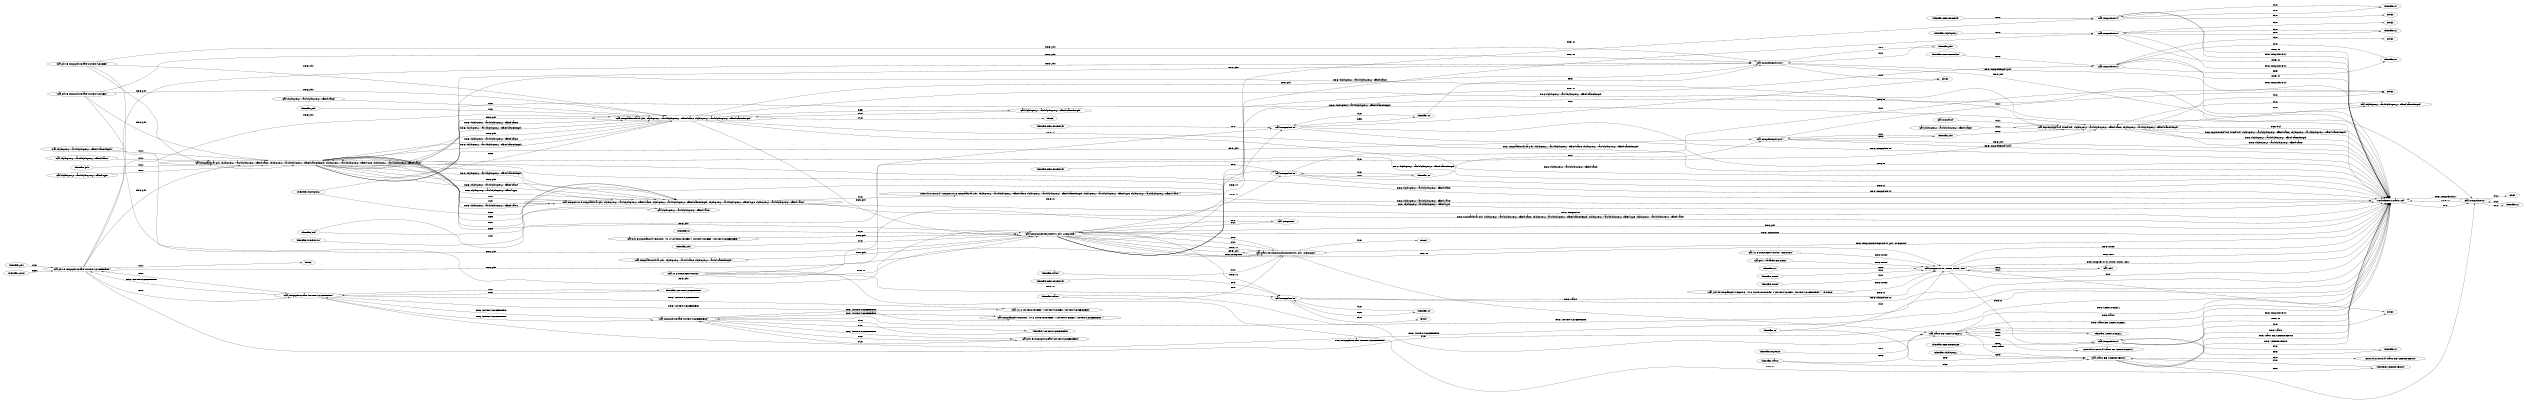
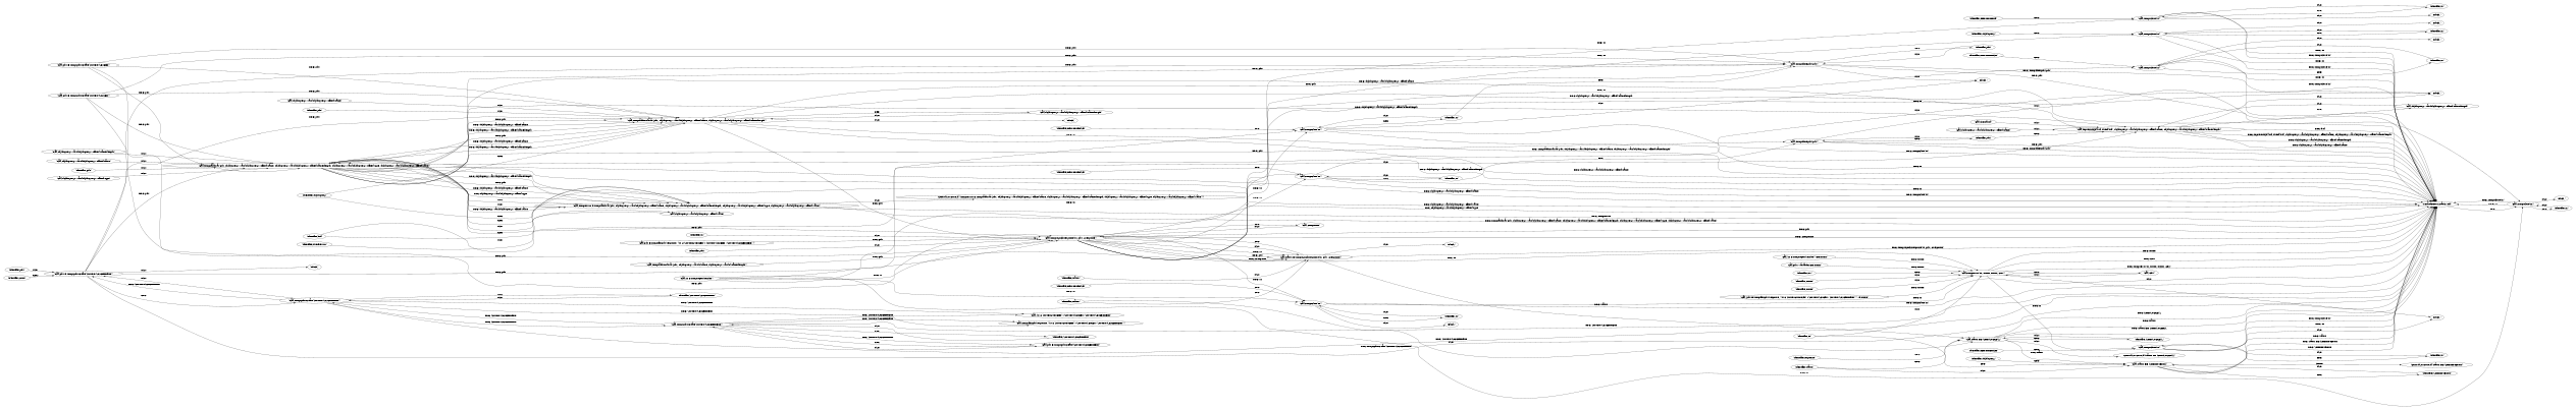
  digraph {
    rankdir=LR
    n1 [label="(Call,pdu = snmp_pdu_create(SNMP_MSG_GETNEXT))"]
    n2 [label="(Call,snmp_pdu_create(SNMP_MSG_GETNEXT))"]
    n3 [label="(Call,snmp_add_var(pdu, objid_query->vars[objid_query->offset].name, objid_query->vars[objid_query->offset].name_length, objid_query->vars[objid_query->offset].type, objid_query->vars[objid_query->offset].value))"]
    n4 [label="(Call,snmp_add_null_var(pdu, objid_query->vars[objid_query->offset].name, objid_query->vars[objid_query->offset].name_length))"]
    n5 [label="(Call,snmp_free_pdu(pdu))"]
    n6 [label="(Call,snmp_synch_response(ss, pdu, &response))"]
    n7 [label="(MethodReturn,static void)"]
    n8 [label="(Block,)"]
    n9 [label="(Call,snmp_pdu_create(SNMP_MSG_GETNEXT))"]
    n10 [label="(Identifier,SNMP_MSG_GETNEXT)"]
    n11 [label="(Call,(st & SNMP_CMD_GET) ? SNMP_MSG_GET : SNMP_MSG_GETNEXT)"]
    n12 [label="(Call,snmp_fix_pdu(response, ((st & SNMP_CMD_GET) ? SNMP_MSG_GET : SNMP_MSG_GETNEXT) ))"]
    n13 [label="(Call,snmp_errno = snmp_add_var(pdu, objid_query->vars[objid_query->offset].name, objid_query->vars[objid_query->offset].name_length, objid_query->vars[objid_query->offset].type, objid_query->vars[objid_query->offset].value))"]
    n14 [label="(Call,snprint_objid(buf, sizeof(buf), objid_query->vars[objid_query->offset].name, objid_query->vars[objid_query->offset].name_length))"]
    n15 [label="(Call,snmp_free_pdu(pdu))"]
    n16 [label="(Call,objid_query->vars[objid_query->offset].value)"]
    n17 [label="(Block,)"]
    n18 [label="(Call,objid_query->vars[objid_query->offset].name_length)"]
    n19 [label="(Block,)"]
    n20 [label="(Identifier,pdu)"]
    n21 [label="(Call,snmp_close(ss))"]
    n22 [label="(Call,snmp_close(ss))"]
    n23 [label="(Call,snmp_close(ss))"]
    n24 [label="(Call,status = snmp_synch_response(ss, pdu, &response))"]
    n25 [label="(Call,snmp_close(ss))"]
    n26 [label="(Call,snmp_close(ss))"]
    n27 [label="(Call,snmp_close(ss))"]
    n28 [label="(Call,snmp_error(ss, NULL, NULL, &err))"]
    n29 [label="(Call,snmp_close(ss))"]
    n30 [label="(Call,&response)"]
    n31 [label="(Call,pdu = snmp_pdu_create(SNMP_MSG_GETNEXT))"]
    n32 [label="(Identifier,SNMP_MSG_GETNEXT)"]
    n33 [label="(ControlStructure,if ((snmp_errno = snmp_add_var(pdu, objid_query->vars[objid_query->offset].name, objid_query->vars[objid_query->offset].name_length, objid_query->vars[objid_query->offset].type, objid_query->vars[objid_query->offset].value))))"]
    n34 [label="(Block,)"]
    n35 [label="(Call,objid_query->vars[objid_query->offset].name_length)"]
    n36 [label="(Identifier,pdu)"]
    n37 [label="(Block,)"]
    n38 [label="(Identifier,ss)"]
    n39 [label="(Identifier,ss)"]
    n40 [label="(Identifier,ss)"]
    n41 [label="(Call,status == STAT_SUCCESS)"]
    n42 [label="(Block,)"]
    n43 [label="(Identifier,ss)"]
    n44 [label="(Block,)"]
    n45 [label="(Identifier,ss)"]
    n46 [label="(Block,)"]
    n47 [label="(Block,)"]
    n48 [label="(Identifier,ss)"]
    n49 [label="(Call,snmp_close(ss))"]
    n50 [label="(Block,)"]
    n51 [label="(Call,&err)"]
    n52 [label="(Block,)"]
    n53 [label="(Identifier,ss)"]
    n54 [label="(Call,status == STAT_TIMEOUT)"]
    n55 [label="(ControlStructure,if (status == STAT_SUCCESS))"]
    n56 [label="(Identifier,STAT_SUCCESS)"]
    n57 [label="(ControlStructure,if (status == STAT_TIMEOUT))"]
    n58 [label="(Identifier,STAT_TIMEOUT)"]
    n59 [label="(Identifier,ss)"]
    n60 [label="(Call,objid_query->vars[objid_query->offset].name_length)"]
    n61 [label="(Call,ss = snmp_open(session))"]
    n62 [label="(Call,pdu->variables == NULL)"]
    n63 [label="(Identifier,RETVAL_FALSE)"]
    n64 [label="(Identifier,status)"]
    n65 [label="(Identifier,RETVAL_FALSE)"]
    n66 [label="(Identifier,pdu)"]
    n67 [label="(Identifier,pdu)"]
    n68 [label="(Identifier,RETVAL_TRUE)"]
    n69 [label="(Call,objid_query->vars[objid_query->offset].name)"]
    n70 [label="(Call,pdu = snmp_pdu_create(SNMP_MSG_SET))"]
    n71 [label="(Identifier,RETVAL_FALSE)"]
    n72 [label="(Identifier,objid_query)"]
    n73 [label="(Identifier,count)"]
    n74 [label="(Identifier,sizeof_errno)"]
    n75 [label="(Identifier,objid_query)"]
    n76 [label="(Call,snmp_add_null_var(pdu, objid_query->vars[0].name, objid_query->vars[0].name_length))"]
    n77 [label="(Call,sizeof(buf))"]
    n78 [label="(Identifier,pdu)"]
    n79 [label="(Identifier,status)"]
    n80 [label="(Call,objid_query->vars[objid_query->offset].name)"]
    n81 [label="(Identifier,RETVAL_FALSE)"]
    n82 [label="(Identifier,err)"]
    n83 [label="(Identifier,RETVAL_FALSE)"]
    n84 [label="(Identifier,NULL)"]
    n85 [label="(Call,objid_query->vars[objid_query->offset].name)"]
    n86 [label="(Identifier,ss)"]
    n87 [label="(Identifier,ss)"]
    n88 [label="(Identifier,buf)"]
    n89 [label="(Call,pdu = snmp_pdu_create(SNMP_MSG_GET))"]
    n90 [label="(Identifier,NULL)"]
    n91 [label="(Call,(pdu = snmp_fix_pdu(response, ((st & SNMP_CMD_GET) ? SNMP_MSG_GET : SNMP_MSG_GETNEXT) )) != NULL)"]
    n92 [label="(Call,(ss = snmp_open(session)) == NULL)"]
    n93 [label="(Identifier,pdu)"]
    n94 [label="(Identifier,response)"]
    n95 [label="(Identifier,status)"]
    n96 [label="(Identifier,objid_query)"]
    n97 [label="(Call,objid_query->vars[objid_query->offset].type)"]
    n98 [label="(Call,pdu = snmp_fix_pdu(response, ((st & SNMP_CMD_GET) ? SNMP_MSG_GET : SNMP_MSG_GETNEXT) ))"]
    n1 -> n2 [label="CFG: "]
    n1 -> n3 [label="DDG: pdu"]
    n1 -> n4 [label="DDG: pdu"]
    n1 -> n5 [label="DDG: pdu"]
    n1 -> n6 [label="DDG: pdu"]
    n1 -> n7 [label="DDG: snmp_pdu_create(SNMP_MSG_GETNEXT)"]
    n1 -> n8 [label="AST: "]
    n2 -> n1 [label="AST: "]
    n2 -> n1 [label="DDG: SNMP_MSG_GETNEXT"]
    n2 -> n7 [label="DDG: SNMP_MSG_GETNEXT"]
    n2 -> n9 [label="DDG: SNMP_MSG_GETNEXT"]
    n2 -> n10 [label="CFG: "]
    n2 -> n11 [label="DDG: SNMP_MSG_GETNEXT"]
    n2 -> n12 [label="DDG: SNMP_MSG_GETNEXT"]
    n3 -> n4 [label="DDG: pdu"]
    n3 -> n4 [label="DDG: objid_query->vars[objid_query->offset].name"]
    n3 -> n4 [label="DDG: objid_query->vars[objid_query->offset].name_length"]
    n3 -> n5 [label="DDG: pdu"]
    n3 -> n6 [label="DDG: pdu"]
    n3 -> n7 [label="DDG: objid_query->vars[objid_query->offset].name_length"]
    n3 -> n7 [label="DDG: objid_query->vars[objid_query->offset].name"]
    n3 -> n7 [label="DDG: objid_query->vars[objid_query->offset].value"]
    n3 -> n7 [label="DDG: objid_query->vars[objid_query->offset].type"]
    n3 -> n13 [label="AST: "]
    n3 -> n13 [label="DDG: objid_query->vars[objid_query->offset].value"]
    n3 -> n13 [label="DDG: objid_query->vars[objid_query->offset].name_length"]
    n3 -> n13 [label="DDG: pdu"]
    n3 -> n13 [label="DDG: objid_query->vars[objid_query->offset].name"]
    n3 -> n13 [label="DDG: objid_query->vars[objid_query->offset].type"]
    n3 -> n14 [label="DDG: objid_query->vars[objid_query->offset].name"]
    n3 -> n14 [label="DDG: objid_query->vars[objid_query->offset].name_length"]
    n3 -> n15 [label="DDG: pdu"]
    n3 -> n16 [label="CFG: "]
    n4 -> n3 [label="DDG: pdu"]
    n4 -> n3 [label="DDG: objid_query->vars[objid_query->offset].name"]
    n4 -> n3 [label="DDG: objid_query->vars[objid_query->offset].name_length"]
    n4 -> n5 [label="DDG: pdu"]
    n4 -> n6 [label="DDG: pdu"]
    n4 -> n7 [label="DDG: objid_query->vars[objid_query->offset].name_length"]
    n4 -> n7 [label="DDG: snmp_add_null_var(pdu, objid_query->vars[objid_query->offset].name, objid_query->vars[objid_query->offset].name_length)"]
    n4 -> n7 [label="DDG: objid_query->vars[objid_query->offset].name"]
    n4 -> n17 [label="AST: "]
    n4 -> n18 [label="CFG: "]
    n5 -> n7 [label="DDG: snmp_free_pdu(pdu)"]
    n5 -> n7 [label="DDG: pdu"]
    n5 -> n19 [label="AST: "]
    n5 -> n20 [label="CFG: "]
    n6 -> n7 [label="DDG: pdu"]
    n6 -> n7 [label="DDG: &response"]
    n6 -> n21 [label="DDG: ss"]
    n6 -> n22 [label="DDG: ss"]
    n6 -> n23 [label="DDG: ss"]
    n6 -> n24 [label="AST: "]
    n6 -> n24 [label="DDG: ss"]
    n6 -> n24 [label="DDG: pdu"]
    n6 -> n24 [label="DDG: &response"]
    n6 -> n25 [label="DDG: ss"]
    n6 -> n26 [label="DDG: ss"]
    n6 -> n27 [label="DDG: ss"]
    n6 -> n28 [label="DDG: ss"]
    n6 -> n29 [label="DDG: ss"]
    n6 -> n30 [label="CFG: "]
    n7 -> n29 [label="CFG: "]
    n9 -> n2 [label="DDG: SNMP_MSG_GETNEXT"]
    n9 -> n7 [label="DDG: SNMP_MSG_GETNEXT"]
    n9 -> n11 [label="DDG: SNMP_MSG_GETNEXT"]
    n9 -> n12 [label="DDG: SNMP_MSG_GETNEXT"]
    n9 -> n31 [label="AST: "]
    n9 -> n31 [label="DDG: SNMP_MSG_GETNEXT"]
    n9 -> n32 [label="CFG: "]
    n10 -> n2 [label="AST: "]
    n13 -> n3 [label="CFG: "]
    n13 -> n7 [label="DDG: snmp_errno"]
    n13 -> n7 [label="DDG: snmp_add_var(pdu, objid_query->vars[objid_query->offset].name, objid_query->vars[objid_query->offset].name_length, objid_query->vars[objid_query->offset].type, objid_query->vars[objid_query->offset].value)"]
    n13 -> n33 [label="AST: "]
    n14 -> n7 [label="DDG: objid_query->vars[objid_query->offset].name"]
    n14 -> n7 [label="DDG: buf"]
    n14 -> n7 [label="DDG: snprint_objid(buf, sizeof(buf), objid_query->vars[objid_query->offset].name, objid_query->vars[objid_query->offset].name_length)"]
    n14 -> n7 [label="DDG: objid_query->vars[objid_query->offset].name_length"]
    n14 -> n34 [label="AST: "]
    n14 -> n35 [label="CFG: "]
    n15 -> n7 [label="DDG: pdu"]
    n15 -> n7 [label="DDG: snmp_free_pdu(pdu)"]
    n15 -> n34 [label="AST: "]
    n15 -> n36 [label="CFG: "]
    n16 -> n3 [label="AST: "]
    n18 -> n4 [label="AST: "]
    n20 -> n5 [label="AST: "]
    n21 -> n7 [label="DDG: ss"]
    n21 -> n7 [label="DDG: snmp_close(ss)"]
    n21 -> n37 [label="AST: "]
    n21 -> n38 [label="CFG: "]
    n22 -> n7 [label="DDG: ss"]
    n22 -> n7 [label="DDG: snmp_close(ss)"]
    n22 -> n34 [label="AST: "]
    n22 -> n39 [label="CFG: "]
    n23 -> n7 [label="DDG: snmp_close(ss)"]
    n23 -> n7 [label="DDG: ss"]
    n23 -> n19 [label="AST: "]
    n23 -> n40 [label="CFG: "]
    n24 -> n6 [label="CFG: "]
    n24 -> n7 [label="DDG: snmp_synch_response(ss, pdu, &response)"]
    n24 -> n41 [label="DDG: status"]
    n24 -> n42 [label="AST: "]
    n25 -> n7 [label="DDG: snmp_close(ss)"]
    n25 -> n7 [label="DDG: ss"]
    n25 -> n43 [label="CFG: "]
    n25 -> n44 [label="AST: "]
    n26 -> n7 [label="DDG: ss"]
    n26 -> n7 [label="DDG: snmp_close(ss)"]
    n26 -> n45 [label="CFG: "]
    n26 -> n46 [label="AST: "]
    n27 -> n7 [label="DDG: ss"]
    n27 -> n7 [label="DDG: snmp_close(ss)"]
    n27 -> n47 [label="AST: "]
    n27 -> n48 [label="CFG: "]
    n28 -> n7 [label="DDG: NULL"]
    n28 -> n7 [label="DDG: &err"]
    n28 -> n7 [label="DDG: snmp_error(ss, NULL, NULL, &err)"]
    n28 -> n49 [label="DDG: ss"]
    n28 -> n50 [label="AST: "]
    n28 -> n51 [label="CFG: "]
    n29 -> n7 [label="DDG: snmp_close(ss)"]
    n29 -> n7 [label="DDG: ss"]
    n29 -> n52 [label="AST: "]
    n29 -> n53 [label="CFG: "]
    n30 -> n6 [label="AST: "]
    n31 -> n9 [label="CFG: "]
    n32 -> n9 [label="AST: "]
    n35 -> n14 [label="AST: "]
    n36 -> n14 [label="CFG: "]
    n36 -> n15 [label="AST: "]
    n38 -> n21 [label="AST: "]
    n39 -> n15 [label="CFG: "]
    n39 -> n22 [label="AST: "]
    n40 -> n5 [label="CFG: "]
    n40 -> n23 [label="AST: "]
    n41 -> n7 [label="DDG: status == STAT_SUCCESS"]
    n41 -> n7 [label="DDG: STAT_SUCCESS"]
    n41 -> n7 [label="DDG: status"]
    n41 -> n54 [label="DDG: status"]
    n41 -> n55 [label="AST: "]
    n41 -> n56 [label="CFG: "]
    n43 -> n25 [label="AST: "]
    n45 -> n26 [label="AST: "]
    n48 -> n27 [label="AST: "]
    n49 -> n7 [label="DDG: ss"]
    n49 -> n7 [label="DDG: snmp_close(ss)"]
    n49 -> n50 [label="AST: "]
    n49 -> n59 [label="CFG: "]
    n51 -> n28 [label="AST: "]
    n53 -> n29 [label="AST: "]
    n54 -> n7 [label="DDG: status"]
    n54 -> n7 [label="DDG: status == STAT_TIMEOUT"]
    n54 -> n7 [label="DDG: STAT_TIMEOUT"]
-   n54 -> n57 [label="AST: "]
+   n54 -> n57 [label="SNMP: "]
    n54 -> n58 [label="CFG: "]
    n56 -> n41 [label="AST: "]
    n58 -> n54 [label="AST: "]
    n59 -> n49 [label="AST: "]
    n60 -> n3 [label="AST: "]
    n61 -> n6 [label="DDG: ss"]
    n61 -> n21 [label="DDG: ss"]
    n61 -> n22 [label="DDG: ss"]
    n61 -> n23 [label="DDG: ss"]
    n61 -> n29 [label="DDG: ss"]
    n62 -> n28 [label="DDG: NULL"]
    n63 -> n49 [label="CFG: "]
    n64 -> n24 [label="CFG: "]
    n64 -> n41 [label="AST: "]
    n65 -> n23 [label="CFG: "]
    n66 -> n1 [label="AST: "]
    n67 -> n6 [label="AST: "]
    n68 -> n25 [label="CFG: "]
    n69 -> n3 [label="AST: "]
    n70 -> n3 [label="DDG: pdu"]
    n70 -> n4 [label="DDG: pdu"]
    n70 -> n5 [label="DDG: pdu"]
    n70 -> n6 [label="DDG: pdu"]
    n71 -> n21 [label="CFG: "]
    n72 -> n26 [label="CFG: "]
    n73 -> n1 [label="CFG: "]
    n74 -> n13 [label="AST: "]
    n75 -> n54 [label="CFG: "]
    n76 -> n6 [label="DDG: pdu"]
    n77 -> n14 [label="AST: "]
    n78 -> n3 [label="AST: "]
    n79 -> n41 [label="CFG: "]
    n79 -> n54 [label="AST: "]
    n80 -> n4 [label="AST: "]
    n81 -> n27 [label="CFG: "]
    n82 -> n28 [label="CFG: "]
    n83 -> n22 [label="CFG: "]
    n84 -> n28 [label="AST: "]
    n85 -> n14 [label="AST: "]
    n86 -> n6 [label="AST: "]
    n87 -> n28 [label="AST: "]
    n87 -> n54 [label="CFG: "]
    n88 -> n13 [label="CFG: "]
    n88 -> n14 [label="AST: "]
    n89 -> n3 [label="DDG: pdu"]
    n89 -> n4 [label="DDG: pdu"]
    n89 -> n5 [label="DDG: pdu"]
    n89 -> n24 [label="DDG: pdu"]
    n90 -> n28 [label="AST: "]
    n91 -> n28 [label="DDG: NULL"]
    n92 -> n28 [label="DDG: NULL"]
    n93 -> n4 [label="AST: "]
    n94 -> n41 [label="CFG: "]
    n95 -> n24 [label="AST: "]
    n96 -> n4 [label="CFG: "]
    n96 -> n13 [label="CFG: "]
    n97 -> n3 [label="AST: "]
    n98 -> n6 [label="DDG: pdu"]
  }
